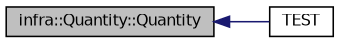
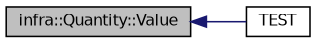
  digraph {
    rankdir=LR
    fontname="DejaVu Sans"
    node [color=black fontname="DejaVu Sans" fontsize=10 shape=record style=filled]
-   n1 [fillcolor=grey75 fontcolor=black height=0.2 label="infra::Quantity::Quantity" width=0.4]
+   n1 [fillcolor=grey75 fontcolor=black height=0.2 label="infra::Quantity::Value" width=0.4]
    n2 [fillcolor=white height=0.2 label=TEST width=0.4]
    n1 -> n2 [color=midnightblue dir=back fontname="DejaVu Sans" fontsize=10 labelfontname=Helvetica labelfontsize=10 style=solid]
  }
